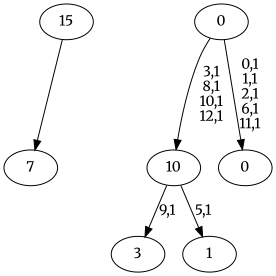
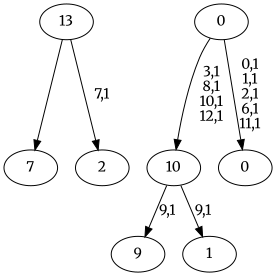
  digraph {
    fontname=Merriweather
    node [fontname=Merriweather]
    edge [fontname=Merriweather]
    n1 [label=7]
-   n2 [label=3]
-   13 [label=15]
+   n2 [label=9]
+   n3 [label=2]
+   13
    n5 [label=1]
    10
    n7 [label=0]
    0
    13 -> n1
+   13 -> n3 [label="7,1"]
    10 -> n2 [label="9,1"]
-   10 -> n5 [label="5,1"]
+   10 -> n5 [label="9,1"]
    0 -> 10 [label="3,1\n8,1\n10,1\n12,1"]
    0 -> n7 [label="0,1\n1,1\n2,1\n6,1\n11,1"]
  }
